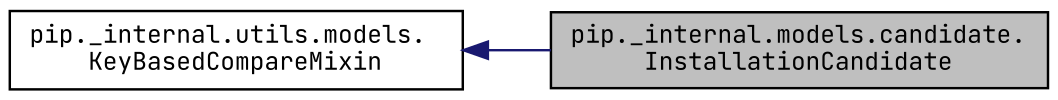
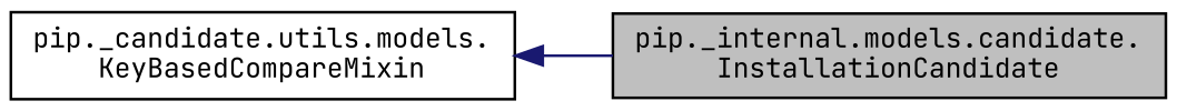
  digraph {
    rankdir=LR
    fontname="JetBrains Mono"
    node [color=black fontname="JetBrains Mono" fontsize=10 shape=record style=filled]
    n1 [fillcolor=grey75 fontcolor=black height=0.2 label="pip._internal.models.candidate.\lInstallationCandidate" width=0.4]
-   n2 [fillcolor=white height=0.2 label="pip._internal.utils.models.\lKeyBasedCompareMixin" width=0.4]
+   n2 [fillcolor=white height=0.2 label="pip._candidate.utils.models.\lKeyBasedCompareMixin" width=0.4]
    n2 -> n1 [color=midnightblue dir=back fontname="JetBrains Mono" fontsize=10 labelfontname=Helvetica labelfontsize=10 style=solid]
  }
